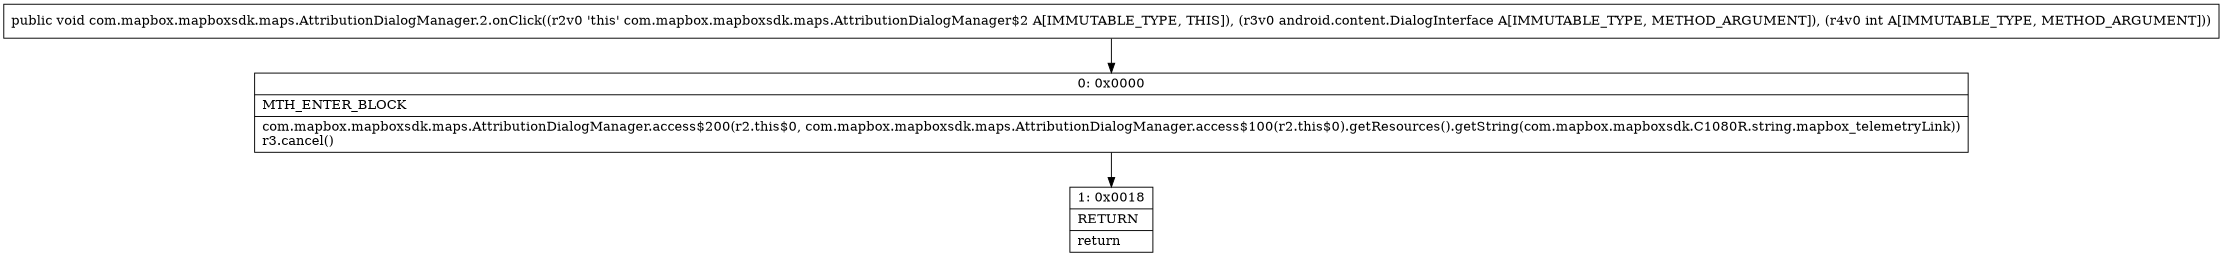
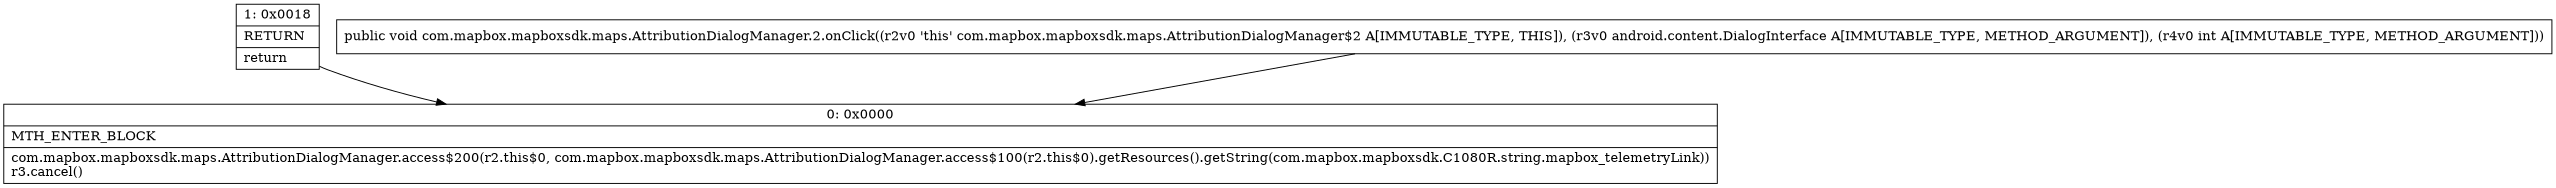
  digraph {
    node [shape=record]
    n1 [label="{0\:\ 0x0000|MTH_ENTER_BLOCK\l|com.mapbox.mapboxsdk.maps.AttributionDialogManager.access$200(r2.this$0, com.mapbox.mapboxsdk.maps.AttributionDialogManager.access$100(r2.this$0).getResources().getString(com.mapbox.mapboxsdk.C1080R.string.mapbox_telemetryLink))\lr3.cancel()\l}"]
    n2 [label="{1\:\ 0x0018|RETURN\l|return\l}"]
    n3 [label="{public void com.mapbox.mapboxsdk.maps.AttributionDialogManager.2.onClick((r2v0 'this' com.mapbox.mapboxsdk.maps.AttributionDialogManager$2 A[IMMUTABLE_TYPE, THIS]), (r3v0 android.content.DialogInterface A[IMMUTABLE_TYPE, METHOD_ARGUMENT]), (r4v0 int A[IMMUTABLE_TYPE, METHOD_ARGUMENT])) }"]
-   n1 -> n2
+   n2 -> n1
    n3 -> n1
  }
